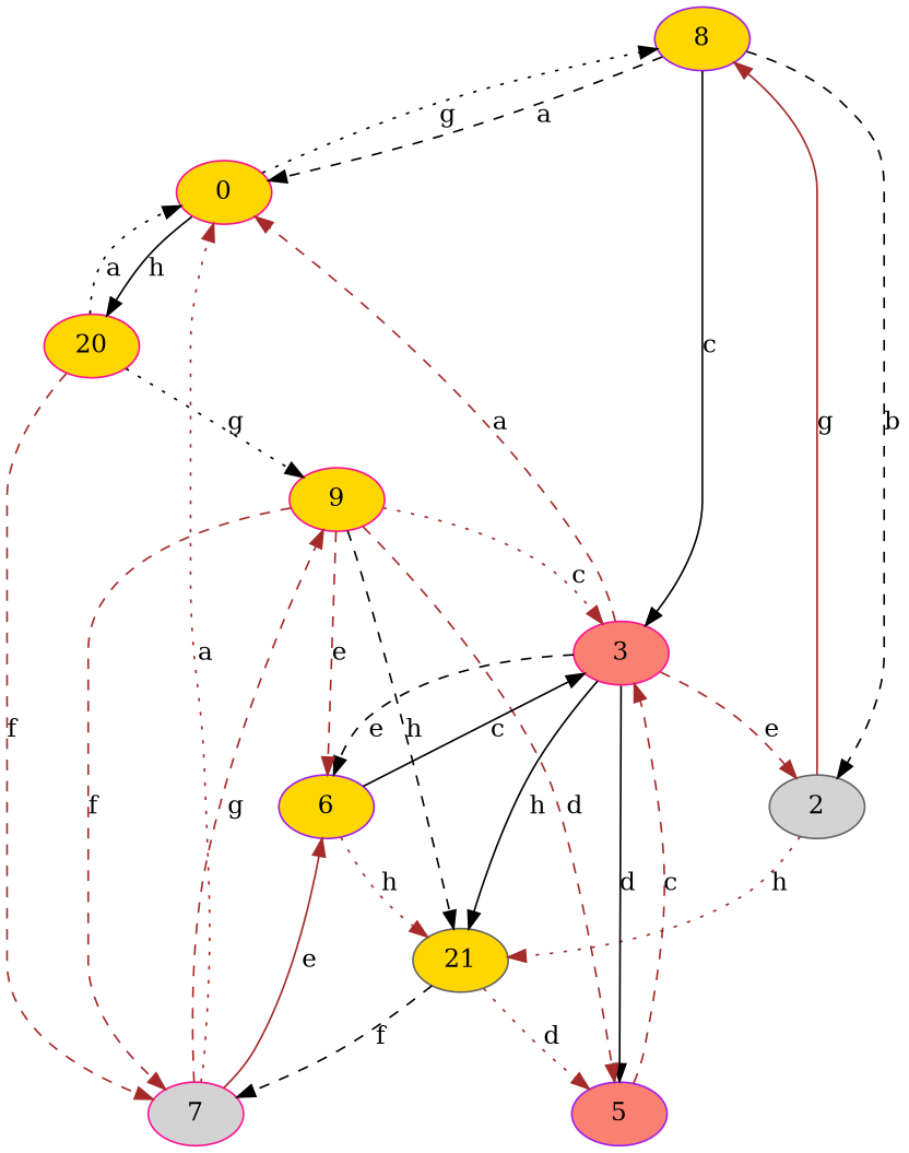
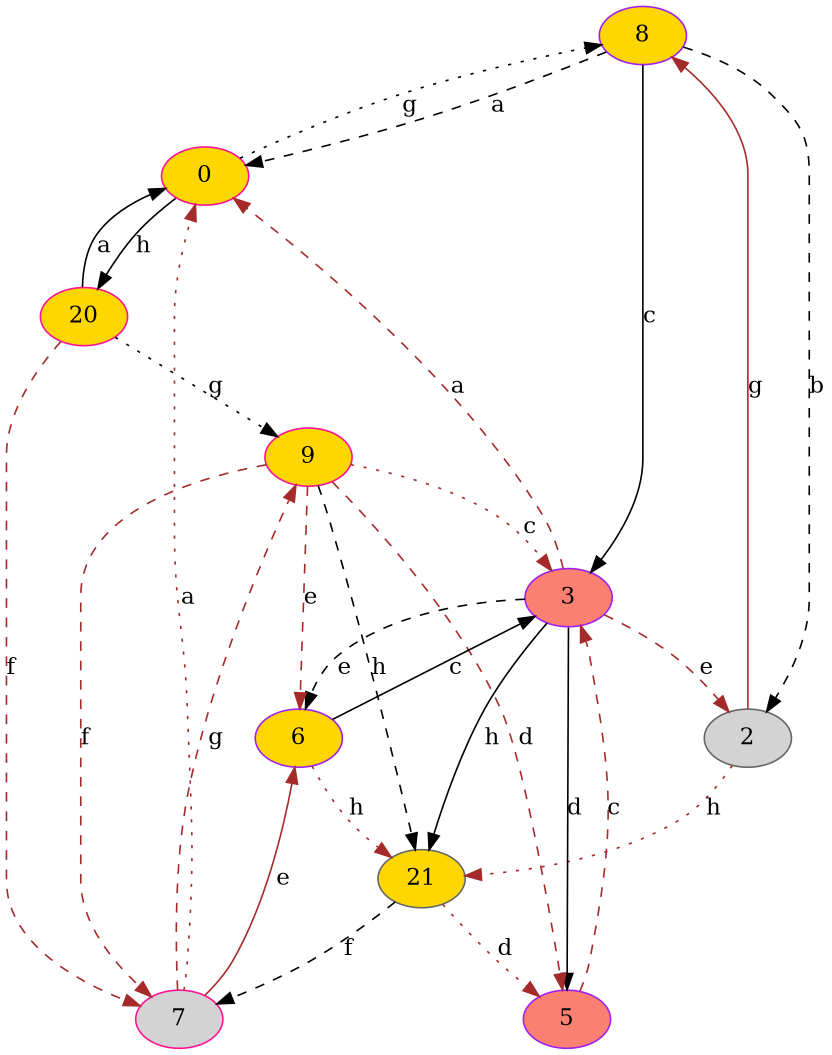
  strict digraph {
    node [color=deeppink fillcolor=gold style=filled]
    edge [color=brown style=dashed]
    8 [color=purple]
    0
    n3 [label=20]
    2 [color=gray40 fillcolor=lightgrey]
-   3 [fillcolor=salmon]
+   3 [color=purple fillcolor=salmon]
    7 [fillcolor=lightgrey]
    9
    n8 [color=gray40 label=21]
    5 [color=purple fillcolor=salmon]
    6 [color=purple]
    8 -> 0 [color=black label=a]
    8 -> 2 [color=black label=b]
    8 -> 3 [color=black label=c style=solid]
    0 -> 8 [color=black label=g style=dotted]
    0 -> n3 [color=black label=h style=solid]
-   n3 -> 0 [color=black label=a style=dotted]
+   n3 -> 0 [color=black label=a style=solid]
    n3 -> 7 [label=f]
    n3 -> 9 [color=black label=g style=dotted]
    2 -> 8 [label=g style=solid]
    2 -> n8 [label=h style=dotted]
    3 -> 0 [label=a]
    3 -> 2 [label=e]
    3 -> n8 [color=black label=h style=solid]
    3 -> 5 [color=black label=d style=solid]
    3 -> 6 [color=black label=e]
    7 -> 0 [label=a style=dotted]
    7 -> 9 [label=g]
    7 -> 6 [label=e style=solid]
    9 -> 3 [label=c style=dotted]
    9 -> 7 [label=f]
    9 -> n8 [color=black label=h]
    9 -> 5 [label=d]
    9 -> 6 [label=e]
    n8 -> 7 [color=black label=f]
    n8 -> 5 [label=d style=dotted]
    5 -> 3 [label=c]
    6 -> 3 [color=black label=c style=solid]
    6 -> n8 [label=h style=dotted]
  }
